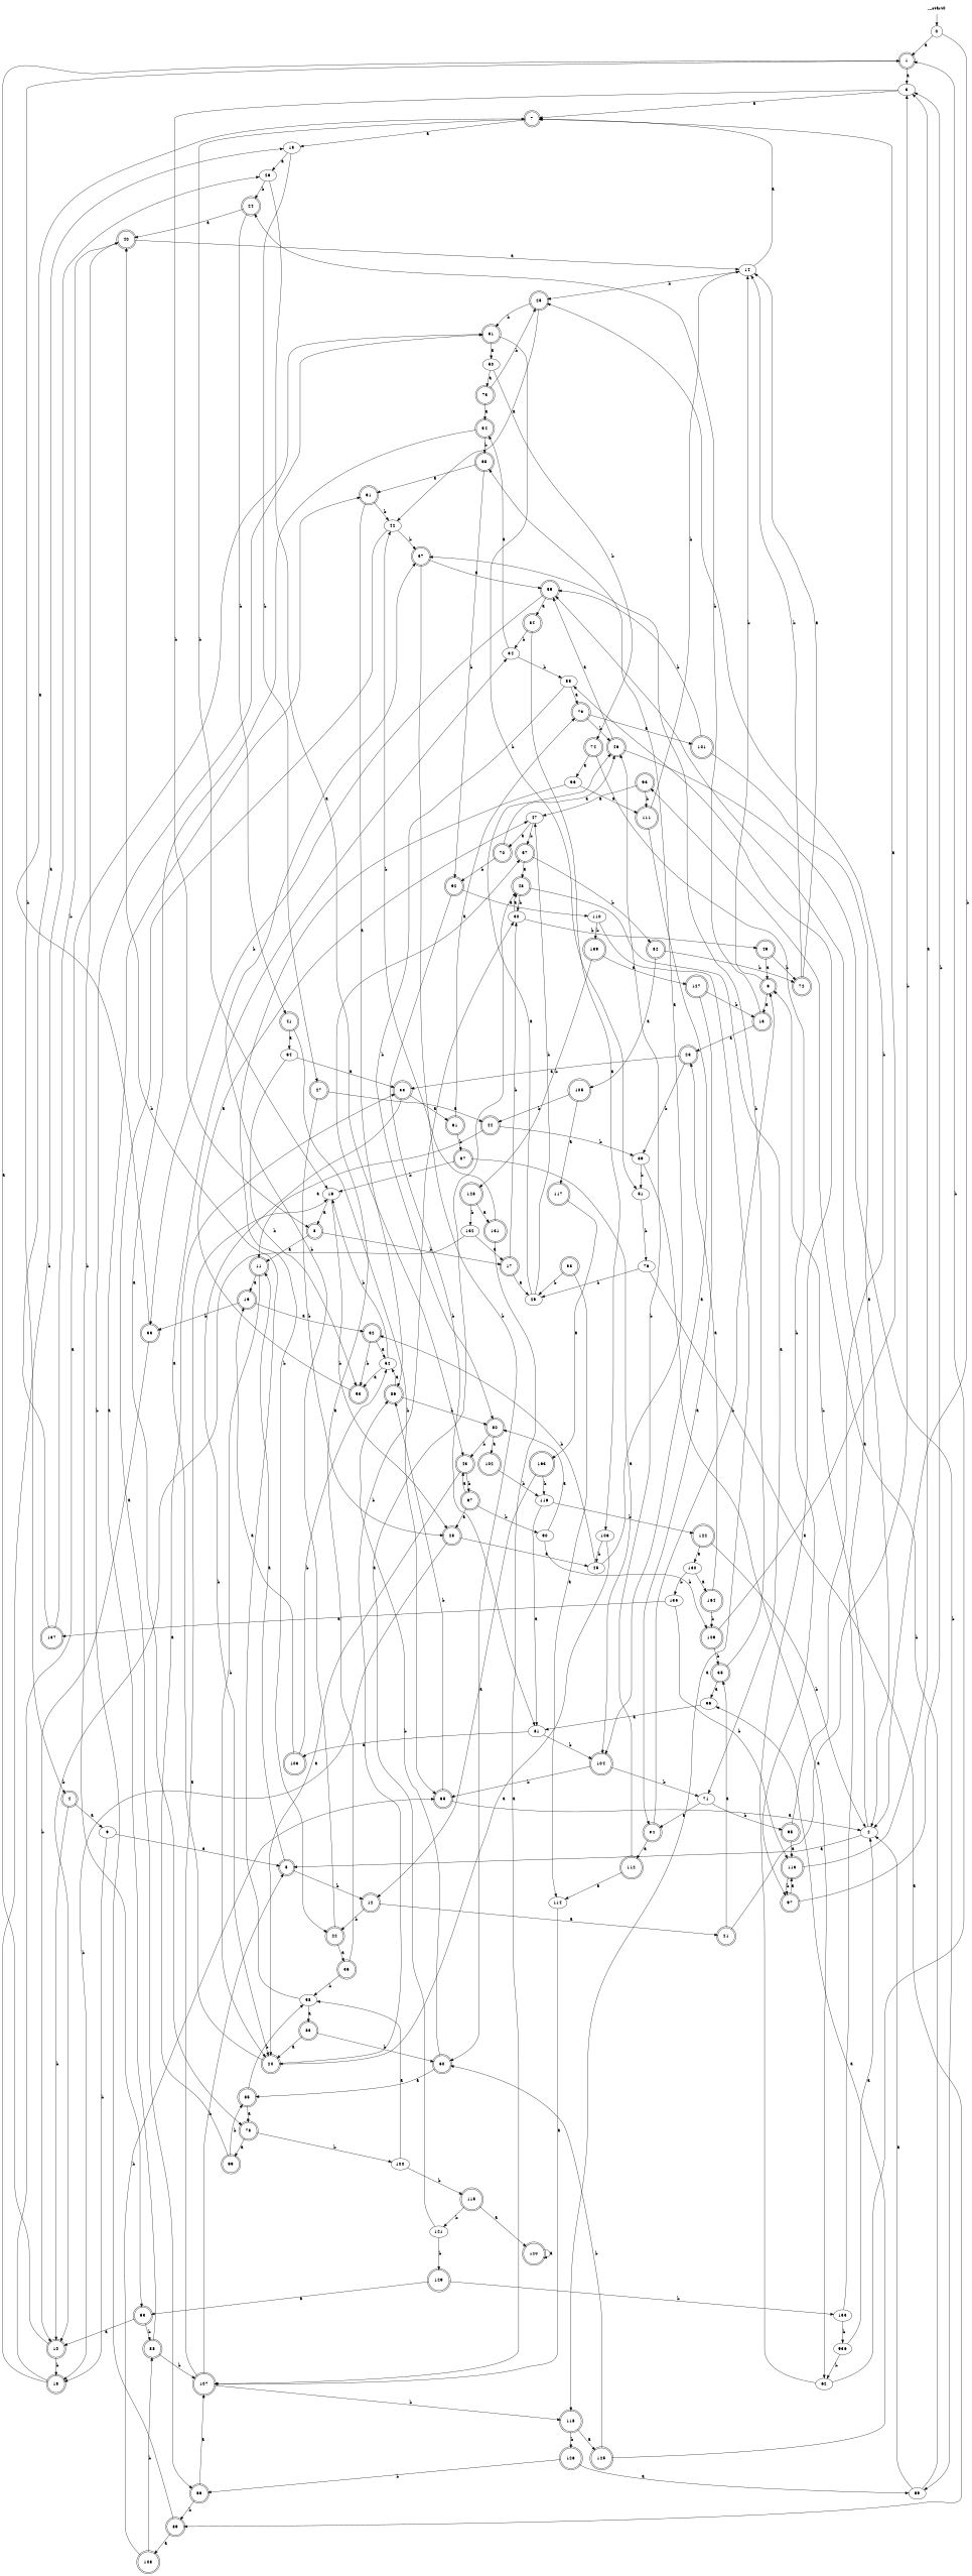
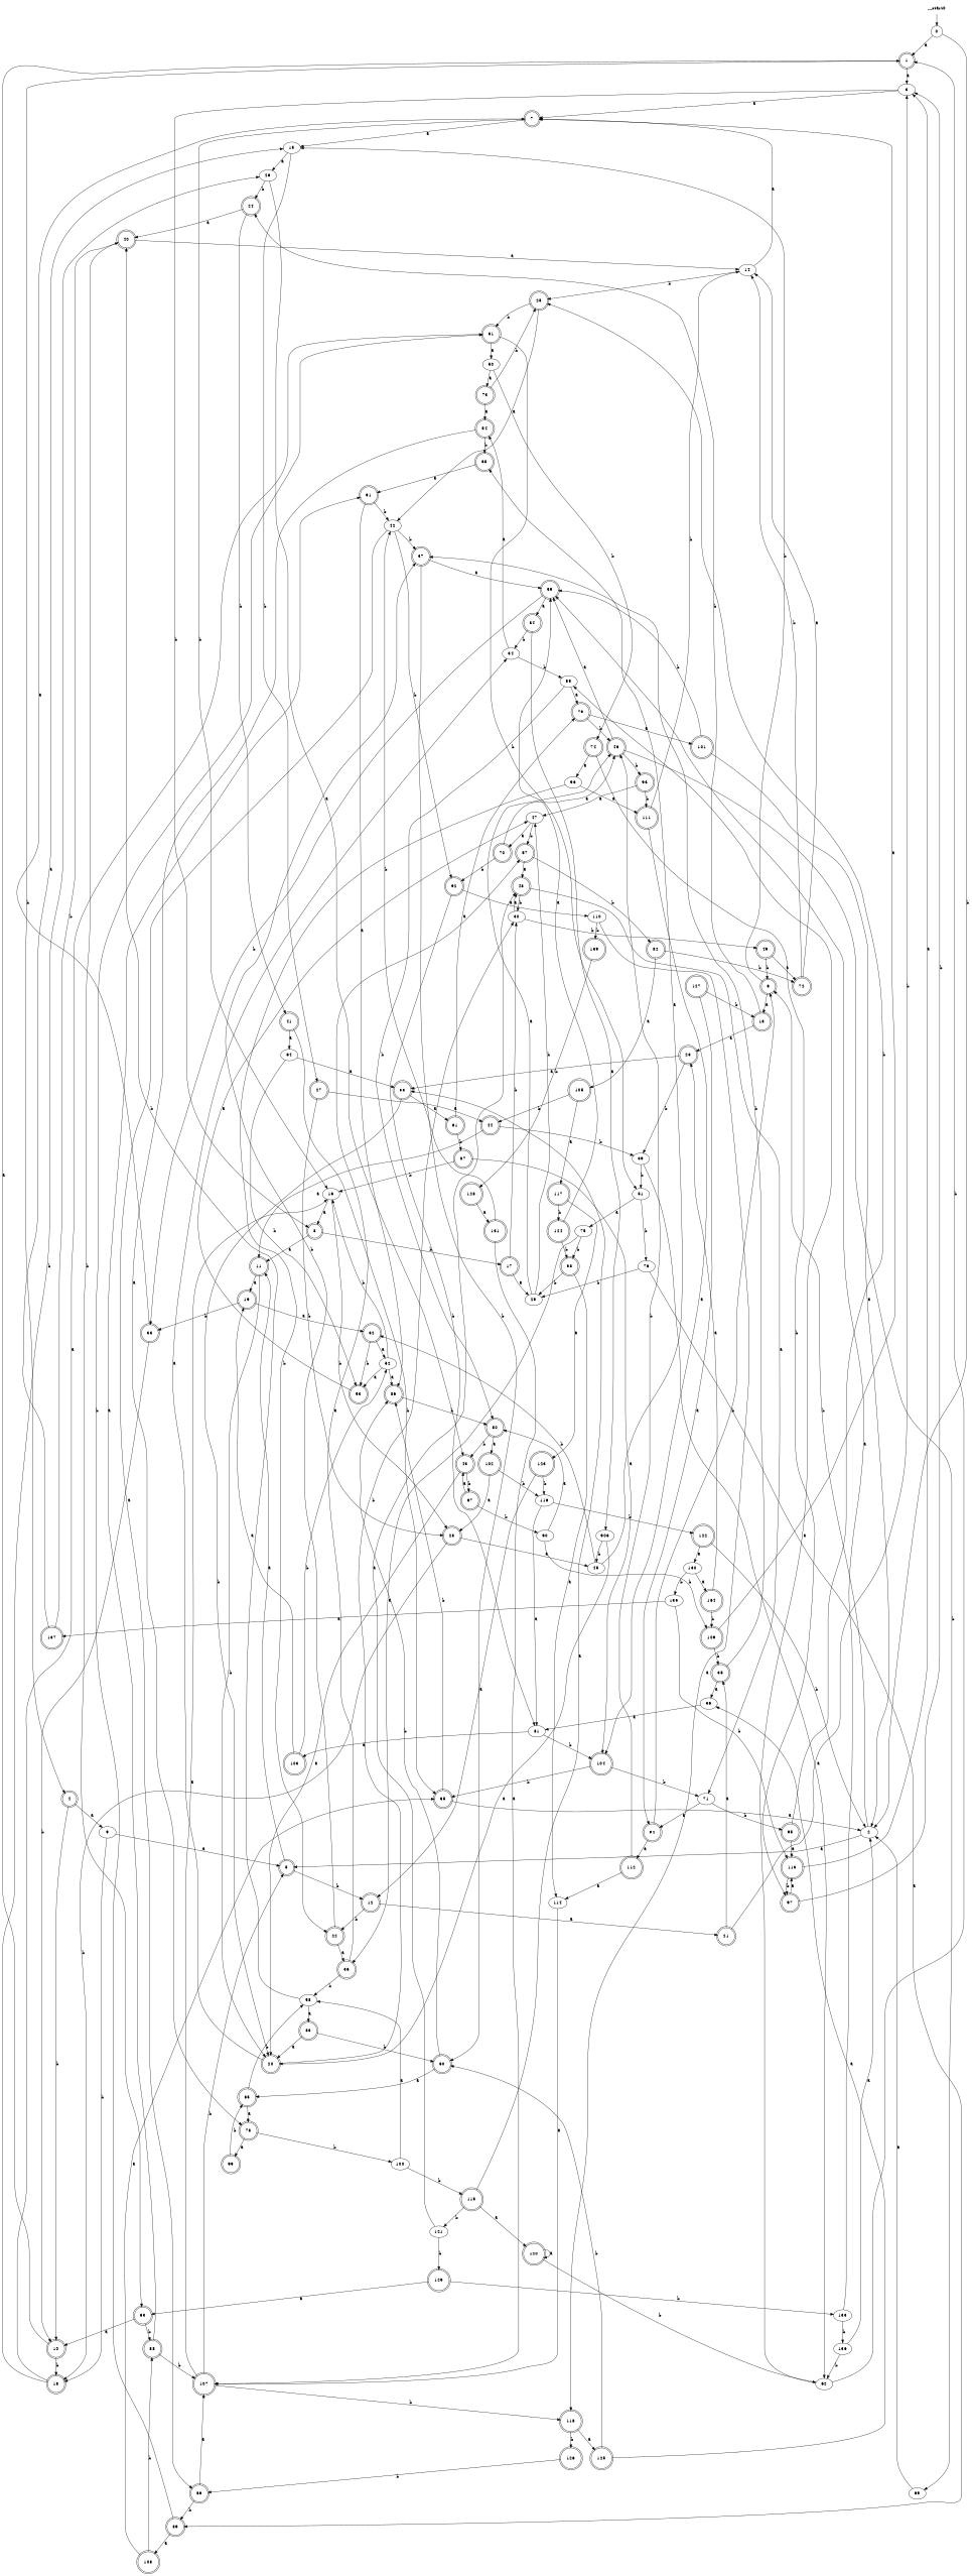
  digraph {
    node [shape=doublecircle]
    __start0 [shape=none]
    0 [shape=circle]
    1
    2 [shape=""]
    3 [shape=""]
    4
    5
    6
    7
    8
    9 [shape=""]
    10
    11
    12
    13
    14 [shape=""]
    15 [shape=""]
    16 [shape=""]
    17
    18
    19
    20
    21
    22
    23
    24
    25
    26 [shape=""]
    27
    28
    29 [shape=""]
    30 [shape=""]
    31
    32
    33
    34 [shape=""]
    35
    36
    37
    38
    39 [shape=""]
    40
    41
    42 [shape=""]
    43
    44
    45 [shape=""]
    46
    47 [shape=""]
    48
    49
    50 [shape=""]
    51 [shape=""]
    52 [shape=""]
    53
    54
    55 [shape=""]
    56 [shape=""]
    57
    58 [shape=""]
    59
    60
    61
    62 [shape=""]
    63
    64 [shape=""]
    65
    66
    67
    68
    69 [shape=""]
    70
    71 [shape=""]
    72
    73
    74
+   75 [shape=""]
    76 [shape=""]
    78
    79
    80
    81 [shape=""]
    82
    83
    84
    85
    86
    87
    88
    89
    107
    90 [shape=""]
    91
    92
    93
    94
    95
    96 [shape=""]
    97
    98
    99
    100 [shape=""]
    101
    102
    103
    104
    105
-   106 [shape=""]
+   106 [label=906 shape=""]
    108
    109
    110 [shape=""]
    111
    112
    113
    114 [shape=""]
    115
    116 [shape=""]
    117
    118
    n120 [label=139]
    120
    121 [shape=""]
    122
-   123 [label=163]
+   123
+   124
    125
    126
    127
    128
    129
    130 [shape=""]
    131
-   132 [shape=""]
    133 [shape=""]
    n135 [label=164]
    135 [shape=""]
-   136 [label=936 shape=""]
+   136 [shape=""]
    137
    __start0 -> 0
    0 -> 1 [label=a]
    0 -> 2 [label=b]
    1 -> 3 [label=a]
    1 -> 4 [label=b]
    2 -> 5 [label=a]
    2 -> 6 [label=b]
    3 -> 7 [label=a]
    3 -> 8 [label=b]
    4 -> 9 [label=a]
    4 -> 10 [label=b]
    5 -> 11 [label=a]
    5 -> 12 [label=b]
    6 -> 13 [label=a]
-   6 -> 14 [label=b]
+   6 -> 15 [label=b]
    7 -> 15 [label=a]
    7 -> 16 [label=b]
    8 -> 11 [label=a]
    8 -> 17 [label=b]
    9 -> 5 [label=a]
    9 -> 18 [label=b]
    10 -> 1 [label=a]
    10 -> 18 [label=b]
    11 -> 19 [label=a]
    11 -> 20 [label=b]
    12 -> 21 [label=a]
    12 -> 22 [label=b]
    13 -> 23 [label=a]
    13 -> 24 [label=b]
    14 -> 7 [label=a]
    14 -> 25 [label=b]
    15 -> 26 [label=a]
    15 -> 27 [label=b]
    16 -> 8 [label=a]
    16 -> 28 [label=b]
    17 -> 29 [label=a]
    17 -> 30 [label=b]
    18 -> 26 [label=b]
    18 -> 31 [label=a]
    19 -> 32 [label=a]
    19 -> 33 [label=b]
    20 -> 30 [label=b]
    20 -> 34 [label=a]
    21 -> 3 [label=b]
    21 -> 35 [label=a]
    22 -> 36 [label=a]
    22 -> 37 [label=b]
    23 -> 38 [label=a]
    23 -> 39 [label=b]
    24 -> 40 [label=a]
    24 -> 41 [label=b]
    25 -> 31 [label=b]
    25 -> 42 [label=a]
    26 -> 24 [label=b]
    26 -> 43 [label=a]
    27 -> 28 [label=b]
    27 -> 44 [label=a]
    28 -> 18 [label=b]
    28 -> 45 [label=a]
    29 -> 46 [label=a]
    29 -> 47 [label=b]
    30 -> 48 [label=a]
    30 -> 49 [label=b]
    31 -> 50 [label=a]
    31 -> 51 [label=b]
    32 -> 52 [label=a]
    32 -> 53 [label=b]
    33 -> 7 [label=a]
    33 -> 10 [label=b]
    34 -> 54 [label=a]
    34 -> 55 [label=b]
    35 -> 37 [label=b]
    35 -> 56 [label=a]
    36 -> 57 [label=a]
    36 -> 58 [label=b]
    37 -> 59 [label=a]
    37 -> 60 [label=b]
    38 -> 20 [label=b]
    38 -> 61 [label=a]
    39 -> 51 [label=b]
    39 -> 62 [label=a]
    40 -> 14 [label=a]
    40 -> 63 [label=b]
    41 -> 64 [label=a]
    41 -> 65 [label=b]
    42 -> 37 [label=b]
    42 -> 66 [label=a]
    43 -> 20 [label=a]
    43 -> 67 [label=b]
    44 -> 11 [label=a]
    44 -> 39 [label=b]
    45 -> 32 [label=b]
    45 -> 68 [label=a]
    46 -> 59 [label=a]
    46 -> 69 [label=b]
    47 -> 57 [label=b]
    47 -> 70 [label=a]
    48 -> 30 [label=b]
    48 -> 71 [label=a]
-   49 -> 6 [label=a]
-   49 -> 72 [label=b]
+   49 -> 6 [label=b]
+   49 -> 72 [label=a]
    50 -> 73 [label=a]
    50 -> 74 [label=b]
+   51 -> 75 [label=a]
    51 -> 76 [label=b]
    52 -> 16 [label=b]
    52 -> 53 [label=a]
    53 -> 47 [label=a]
    54 -> 68 [label=b]
    54 -> 78 [label=a]
    55 -> 79 [label=a]
    55 -> 80 [label=b]
    56 -> 81 [label=a]
    57 -> 48 [label=a]
    57 -> 82 [label=b]
    58 -> 40 [label=b]
    58 -> 83 [label=a]
    59 -> 33 [label=b]
    59 -> 84 [label=a]
    60 -> 85 [label=a]
    60 -> 86 [label=b]
    61 -> 79 [label=a]
    61 -> 87 [label=b]
    62 -> 1 [label=b]
    62 -> 55 [label=a]
    63 -> 10 [label=a]
    63 -> 88 [label=b]
    64 -> 38 [label=a]
    64 -> 53 [label=b]
    65 -> 2 [label=a]
    65 -> 86 [label=b]
    66 -> 89 [label=b]
    66 -> 107 [label=a]
    67 -> 43 [label=a]
    67 -> 90 [label=b]
    68 -> 91 [label=a]
-   68 -> 92 [label=b]
+   42 -> 92 [label=b]
    69 -> 2 [label=a]
-   69 -> 93 [label=b]
+   46 -> 93 [label=b]
    70 -> 46 [label=a]
    70 -> 92 [label=b]
    71 -> 94 [label=a]
    71 -> 95 [label=b]
    72 -> 14 [label=a]
    72 -> 14 [label=b]
    73 -> 25 [label=b]
    73 -> 54 [label=a]
    74 -> 96 [label=a]
    74 -> 97 [label=b]
+   75 -> 36 [label=a]
+   75 -> 98 [label=b]
    76 -> 29 [label=b]
    76 -> 89 [label=a]
    78 -> 99 [label=a]
    78 -> 100 [label=b]
    79 -> 46 [label=b]
    79 -> 101 [label=a]
    80 -> 43 [label=b]
    80 -> 102 [label=a]
    81 -> 103 [label=a]
    81 -> 104 [label=b]
    82 -> 72 [label=b]
    82 -> 105 [label=a]
    83 -> 20 [label=a]
    83 -> 60 [label=b]
    84 -> 34 [label=b]
    84 -> 106 [label=a]
    85 -> 58 [label=b]
    85 -> 78 [label=a]
-   86 -> 52 [label=a]
+   52 -> 86 [label=a]
    86 -> 80 [label=b]
    87 -> 16 [label=b]
    87 -> 104 [label=a]
    88 -> 107 [label=b]
    88 -> 91 [label=a]
    89 -> 31 [label=b]
    89 -> 108 [label=a]
    107 -> 5 [label=b]
    107 -> 16 [label=a]
    107 -> 118 [label=b]
    90 -> 80 [label=a]
    90 -> 109 [label=b]
    91 -> 42 [label=b]
    91 -> 86 [label=a]
    92 -> 81 [label=b]
    92 -> 110 [label=a]
    93 -> 47 [label=a]
    93 -> 111 [label=b]
    94 -> 6 [label=b]
    94 -> 112 [label=a]
    95 -> 25 [label=b]
    95 -> 113 [label=a]
    96 -> 22 [label=b]
    96 -> 111 [label=a]
    97 -> 3 [label=b]
    97 -> 113 [label=a]
    98 -> 29 [label=b]
    98 -> 114 [label=a]
-   99 -> 38 [label=a]
+   115 -> 38 [label=a]
    99 -> 85 [label=b]
    100 -> 58 [label=a]
    100 -> 115 [label=b]
    101 -> 2 [label=a]
    101 -> 59 [label=b]
-   67 -> 28 [label=a]
+   102 -> 28 [label=a]
    102 -> 116 [label=b]
    103 -> 19 [label=a]
    103 -> 52 [label=b]
    104 -> 65 [label=b]
    104 -> 71 [label=b]
    105 -> 44 [label=b]
    105 -> 117 [label=a]
    106 -> 20 [label=a]
    106 -> 45 [label=b]
-   108 -> 65 [label=b]
+   108 -> 65 [label=a]
    108 -> 88 [label=b]
    109 -> 7 [label=a]
    109 -> 35 [label=b]
    110 -> 118 [label=a]
    110 -> n120 [label=b]
    111 -> 14 [label=b]
    111 -> 104 [label=a]
    112 -> 46 [label=b]
    112 -> 114 [label=a]
    113 -> 3 [label=a]
    113 -> 97 [label=b]
    114 -> 107 [label=a]
    115 -> 120 [label=a]
    115 -> 121 [label=b]
    116 -> 81 [label=a]
    116 -> 122 [label=b]
    117 -> 123 [label=a]
+   117 -> 124 [label=b]
    118 -> 125 [label=a]
    118 -> 126 [label=b]
-   n120 -> 127 [label=a]
    n120 -> 128 [label=b]
+   120 -> 62 [label=b]
    120 -> 120 [label=a]
    121 -> 48 [label=a]
    121 -> 129 [label=b]
    122 -> 2 [label=b]
    122 -> 130 [label=a]
    123 -> 12 [label=a]
    123 -> 116 [label=b]
+   124 -> 59 [label=a]
+   124 -> 98 [label=b]
    125 -> 56 [label=a]
    125 -> 60 [label=b]
    126 -> 66 [label=b]
-   126 -> 69 [label=a]
    127 -> 13 [label=b]
    127 -> 94 [label=a]
    128 -> 131 [label=a]
-   128 -> 132 [label=b]
    129 -> 63 [label=a]
    129 -> 133 [label=b]
    130 -> n135 [label=a]
    130 -> 135 [label=b]
    131 -> 42 [label=b]
    131 -> 107 [label=a]
-   132 -> 10 [label=b]
-   132 -> 17 [label=a]
    133 -> 59 [label=a]
    133 -> 136 [label=b]
    n135 -> 23 [label=a]
    n135 -> 109 [label=b]
    135 -> 113 [label=b]
    135 -> 137 [label=a]
    136 -> 2 [label=a]
    136 -> 62 [label=b]
    137 -> 15 [label=a]
    137 -> 40 [label=b]
  }
